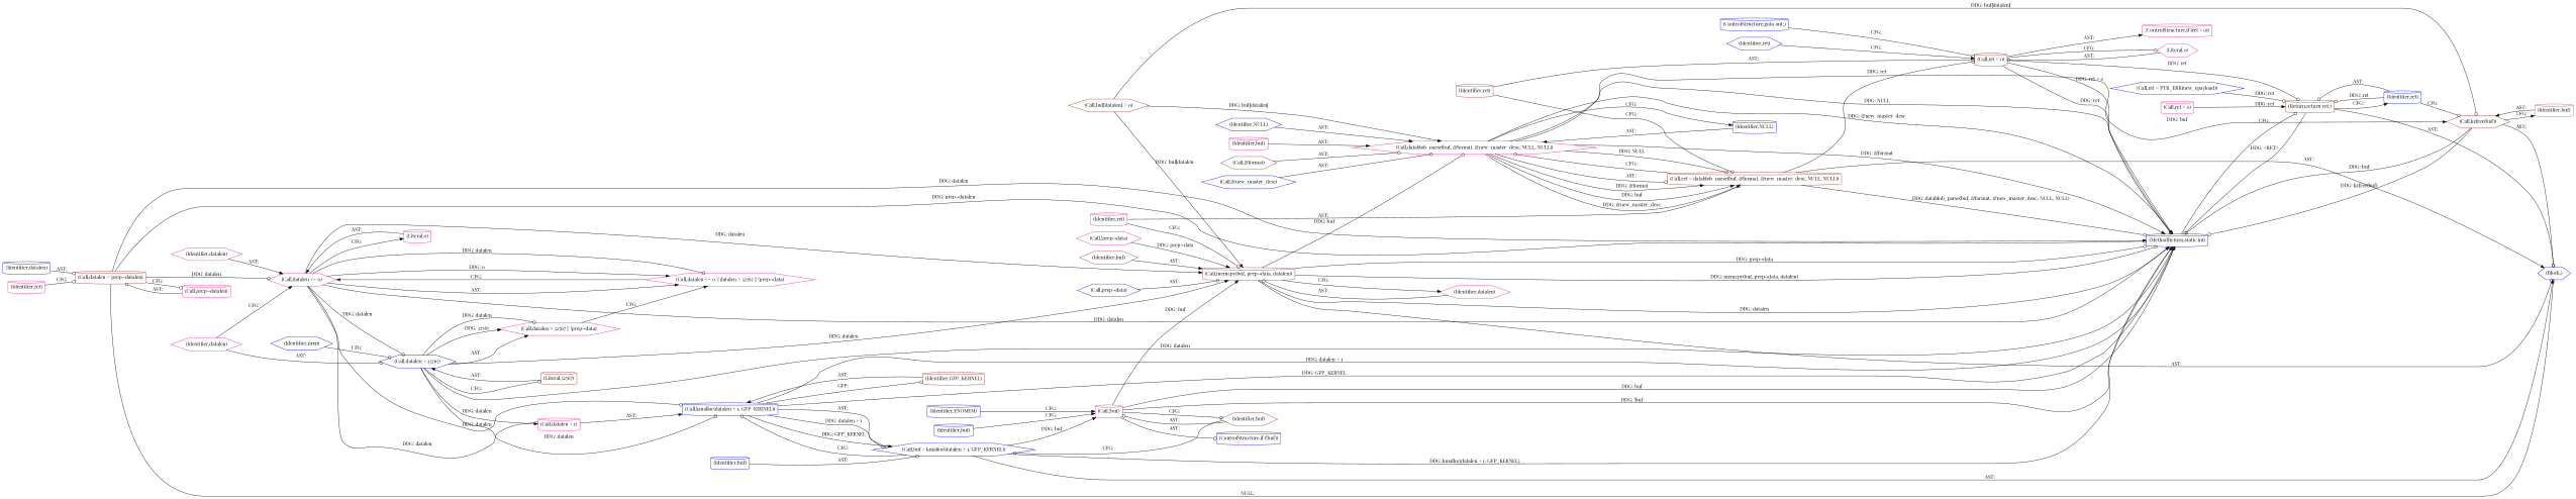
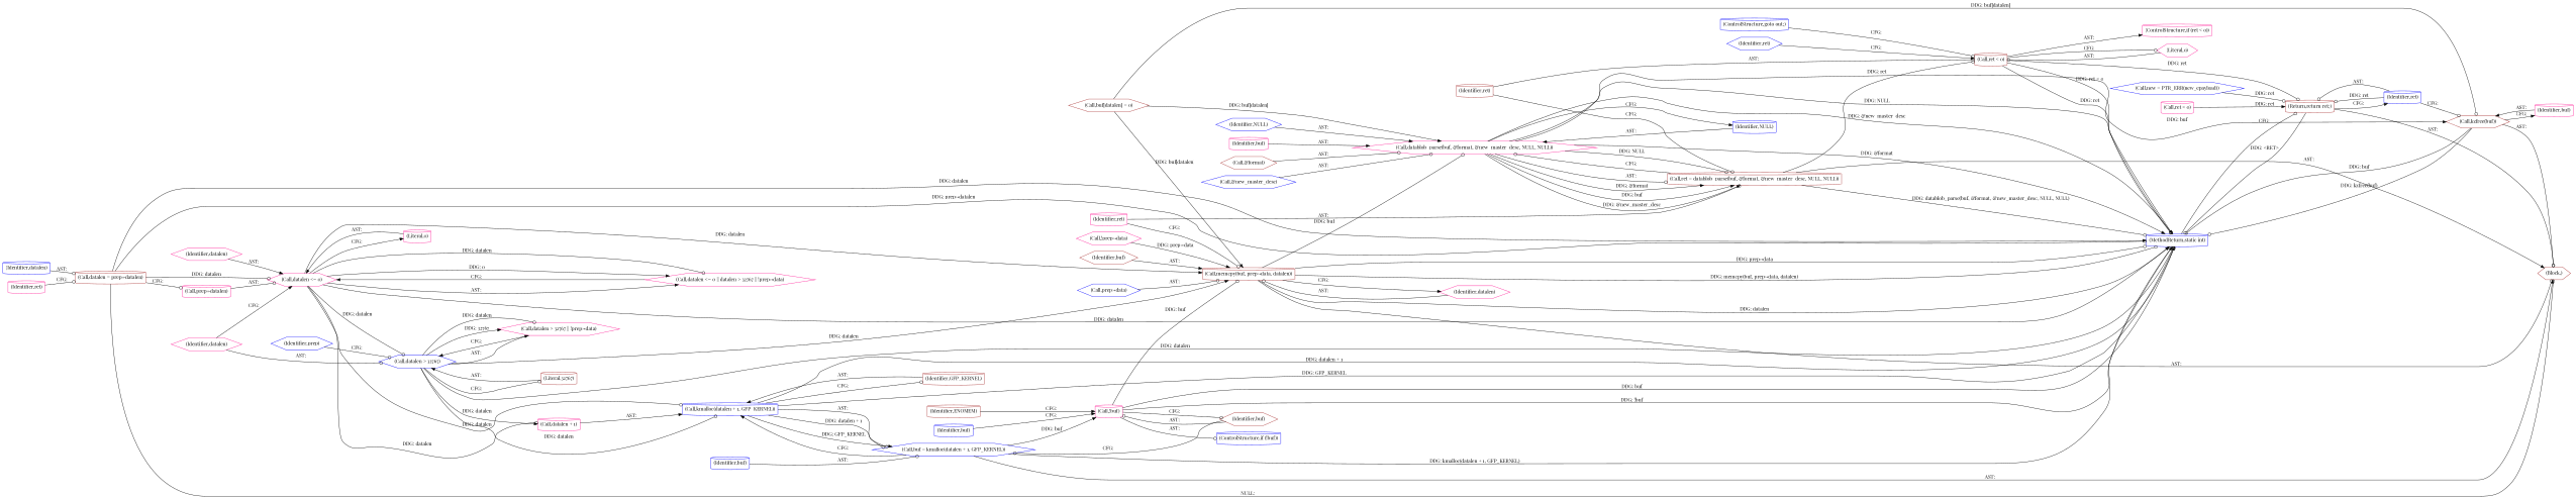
  digraph {
    fontname="Playfair Display"
    rankdir=LR
    node [color=deeppink fontname="Playfair Display" shape=cylinder]
    edge [arrowhead=odot fontname="Playfair Display"]
    n1 [color=blue label="(Call,kmalloc(datalen + 1, GFP_KERNEL))"]
    n2 [color=blue label="(Call,buf = kmalloc(datalen + 1, GFP_KERNEL))" shape=hexagon]
    n3 [color=brown label="(Identifier,GFP_KERNEL)"]
    n4 [color=blue label="(MethodReturn,static int)"]
-   n5 [color=blue label="(Block,)" shape=hexagon]
+   n5 [color=brown label="(Block,)" shape=hexagon]
    n6 [label="(Call,!buf)"]
    n7 [color=brown label="(Return,return ret;)"]
    n8 [label="(Call,datalen <= 0)" shape=hexagon]
    n9 [color=blue label="(Call,datalen > 32767)" shape=hexagon]
    n10 [color=brown label="(Call,memcpy(buf, prep->data, datalen))"]
    n11 [label="(Literal,0)"]
    n12 [label="(Call,datalen + 1)"]
    n13 [label="(Call,datalen <= 0 || datalen > 32767 || !prep->data)" shape=hexagon]
    n14 [label="(Call,datalen > 32767 || !prep->data)" shape=hexagon]
    n15 [color=brown label="(Literal,32767)"]
    n16 [label="(Call,datablob_parse(buf, &format, &new_master_desc, NULL, NULL))" shape=hexagon]
    n17 [label="(Identifier,datalen)" shape=hexagon]
    n18 [color=brown label="(Call,datalen = prep->datalen)"]
    n19 [label="(Call,prep->datalen)"]
    n20 [color=blue label="(ControlStructure,if (!buf))"]
    n21 [color=brown label="(Identifier,buf)" shape=hexagon]
    n22 [color=brown label="(Call,ret = datablob_parse(buf, &format, &new_master_desc, NULL, NULL))"]
    n23 [color=brown label="(Call,kzfree(buf))" shape=hexagon]
    n24 [color=blue label="(Identifier,NULL)"]
    n25 [color=brown label="(Call,ret < 0)"]
    n26 [label="(Identifier,buf)"]
    n27 [label="(ControlStructure,if (ret < 0))"]
    n28 [label="(Literal,0)" shape=hexagon]
    n29 [color=blue label="(Identifier,ret)"]
    n30 [color=blue label="(Identifier,NULL)" shape=hexagon]
    n31 [label="(Call,!prep->data)" shape=hexagon]
-   n32 [color=blue label="(Call,ret = PTR_ERR(new_epayload))" shape=hexagon]
+   n32 [color=blue label="(Call,new = PTR_ERR(new_epayload))" shape=hexagon]
    n33 [label="(Call,ret < 0)"]
    n34 [color=brown label="(Identifier,buf)" shape=hexagon]
    n35 [label="(Identifier,ret)"]
-   n36 [color=blue label="(Identifier,ENOMEM)"]
+   n36 [color=brown label="(Identifier,ENOMEM)"]
    n37 [color=blue label="(Identifier,prep)" shape=hexagon]
    n38 [color=blue label="(Identifier,buf)"]
    n39 [color=blue label="(Identifier,datalen)"]
    n40 [color=brown label="(Identifier,ret)"]
    n41 [color=blue label="(Identifier,ret)" shape=hexagon]
    n42 [label="(Identifier,buf)"]
    n43 [color=brown label="(Call,buf[datalen] = 0)" shape=hexagon]
    n44 [color=brown label="(Call,&format)" shape=hexagon]
    n45 [color=blue label="(ControlStructure,goto out;)"]
    n46 [label="(Identifier,datalen)" shape=hexagon]
    n47 [color=blue label="(Call,prep->data)" shape=hexagon]
    n48 [label="(Identifier,ret)"]
    n49 [color=blue label="(Identifier,buf)"]
    n50 [color=blue label="(Call,&new_master_desc)" shape=hexagon]
    n51 [label="(Identifier,datalen)" shape=hexagon]
    n1 -> n2 [label="AST: "]
    n1 -> n2 [label="DDG: datalen + 1"]
    n1 -> n2 [arrowhead=normal label="DDG: GFP_KERNEL"]
-   n1 -> n3 [label="GFP: "]
+   n1 -> n3 [label="CFG: "]
    n1 -> n4 [arrowhead=normal label="DDG: datalen + 1"]
    n1 -> n4 [label="DDG: GFP_KERNEL"]
-   n2 -> n1 [label="CFG: "]
+   n2 -> n1 [arrowhead=normal label="CFG: "]
    n2 -> n4 [label="DDG: kmalloc(datalen + 1, GFP_KERNEL)"]
    n2 -> n5 [arrowhead=normal label="AST: "]
    n2 -> n6 [arrowhead=normal label="DDG: buf"]
    n3 -> n1 [arrowhead=normal label="AST: "]
    n4 -> n7 [label="CFG: "]
    n6 -> n4 [arrowhead=normal label="DDG: !buf"]
    n6 -> n4 [label="DDG: buf"]
-   n6 -> n10 [arrowhead=normal label="DDG: buf"]
+   n6 -> n10 [label="DDG: buf"]
    n6 -> n20 [label="AST: "]
    n6 -> n21 [label="CFG: "]
    n7 -> n4 [label="DDG: <RET>"]
    n7 -> n5 [label="AST: "]
    n7 -> n29 [arrowhead=normal label="CFG: "]
    n8 -> n1 [label="DDG: datalen"]
    n8 -> n4 [arrowhead=normal label="DDG: datalen"]
    n8 -> n9 [label="DDG: datalen"]
    n8 -> n10 [arrowhead=normal label="DDG: datalen"]
    n8 -> n11 [arrowhead=normal label="CFG: "]
    n8 -> n12 [label="DDG: datalen"]
    n8 -> n13 [arrowhead=normal label="AST: "]
    n8 -> n13 [label="DDG: datalen"]
    n8 -> n13 [arrowhead=normal label="DDG: 0"]
    n9 -> n1 [label="DDG: datalen"]
    n9 -> n4 [label="DDG: datalen"]
    n9 -> n10 [arrowhead=normal label="DDG: datalen"]
    n9 -> n12 [arrowhead=normal label="DDG: datalen"]
    n9 -> n14 [arrowhead=normal label="AST: "]
    n9 -> n14 [label="DDG: datalen"]
    n9 -> n14 [arrowhead=normal label="DDG: 32767"]
    n9 -> n15 [label="CFG: "]
    n10 -> n4 [arrowhead=normal label="DDG: datalen"]
    n10 -> n4 [label="DDG: prep->data"]
    n10 -> n4 [label="DDG: memcpy(buf, prep->data, datalen)"]
    n10 -> n5 [label="AST: "]
    n10 -> n16 [label="DDG: buf"]
    n10 -> n17 [arrowhead=normal label="CFG: "]
    n11 -> n8 [arrowhead=normal label="AST: "]
    n12 -> n1 [arrowhead=normal label="AST: "]
    n13 -> n8 [arrowhead=normal label="CFG: "]
-   n14 -> n13 [arrowhead=normal label="CFG: "]
+   n14 -> n9 [arrowhead=normal label="CFG: "]
    n15 -> n9 [arrowhead=normal label="AST: "]
    n16 -> n4 [arrowhead=normal label="DDG: NULL"]
    n16 -> n4 [label="DDG: &new_master_desc"]
    n16 -> n4 [arrowhead=normal label="DDG: &format"]
    n16 -> n22 [label="AST: "]
    n16 -> n22 [arrowhead=normal label="DDG: &format"]
    n16 -> n22 [arrowhead=normal label="DDG: buf"]
    n16 -> n22 [arrowhead=normal label="DDG: &new_master_desc"]
    n16 -> n22 [label="DDG: NULL"]
    n16 -> n23 [arrowhead=normal label="DDG: buf"]
    n16 -> n24 [arrowhead=normal label="CFG: "]
    n17 -> n10 [label="AST: "]
    n18 -> n4 [arrowhead=normal label="DDG: datalen"]
    n18 -> n4 [label="DDG: prep->datalen"]
    n18 -> n5 [label="NULL: "]
    n18 -> n8 [label="DDG: datalen"]
    n18 -> n19 [label="CFG: "]
-   n19 -> n18 [label="AST: "]
+   n19 -> n8 [label="AST: "]
    n21 -> n2 [label="CFG: "]
    n21 -> n6 [label="AST: "]
    n22 -> n4 [label="DDG: datablob_parse(buf, &format, &new_master_desc, NULL, NULL)"]
    n22 -> n5 [arrowhead=normal label="AST: "]
    n22 -> n16 [label="CFG: "]
    n22 -> n25 [label="DDG: ret"]
    n23 -> n4 [label="DDG: buf"]
    n23 -> n4 [label="DDG: kzfree(buf)"]
    n23 -> n5 [label="AST: "]
    n23 -> n26 [arrowhead=normal label="CFG: "]
    n24 -> n16 [arrowhead=normal label="AST: "]
    n25 -> n4 [label="DDG: ret < 0"]
    n25 -> n4 [label="DDG: ret"]
    n25 -> n7 [label="DDG: ret"]
    n25 -> n27 [arrowhead=normal label="AST: "]
    n25 -> n28 [label="CFG: "]
    n26 -> n23 [arrowhead=normal label="AST: "]
    n28 -> n25 [label="AST: "]
    n29 -> n7 [label="AST: "]
    n29 -> n7 [label="DDG: ret"]
    n29 -> n23 [label="CFG: "]
    n30 -> n16 [arrowhead=normal label="AST: "]
    n31 -> n10 [arrowhead=normal label="DDG: prep->data"]
    n32 -> n7 [label="DDG: ret"]
    n33 -> n7 [arrowhead=normal label="DDG: ret"]
    n34 -> n10 [arrowhead=normal label="AST: "]
    n35 -> n10 [label="CFG: "]
    n35 -> n22 [label="AST: "]
    n36 -> n6 [arrowhead=normal label="CFG: "]
    n37 -> n9 [label="CFG: "]
    n38 -> n6 [arrowhead=normal label="CFG: "]
    n39 -> n18 [label="AST: "]
    n40 -> n22 [label="CFG: "]
    n40 -> n25 [label="AST: "]
    n41 -> n25 [arrowhead=normal label="CFG: "]
    n42 -> n16 [arrowhead=normal label="AST: "]
    n43 -> n10 [arrowhead=normal label="DDG: buf[datalen]"]
    n43 -> n16 [arrowhead=normal label="DDG: buf[datalen]"]
    n43 -> n23 [label="DDG: buf[datalen]"]
    n44 -> n16 [label="AST: "]
    n45 -> n25 [label="CFG: "]
    n46 -> n8 [arrowhead=normal label="AST: "]
    n47 -> n10 [label="AST: "]
    n48 -> n18 [label="CFG: "]
    n49 -> n2 [label="AST: "]
    n50 -> n16 [label="AST: "]
    n51 -> n8 [arrowhead=normal label="CFG: "]
    n51 -> n9 [label="AST: "]
  }
